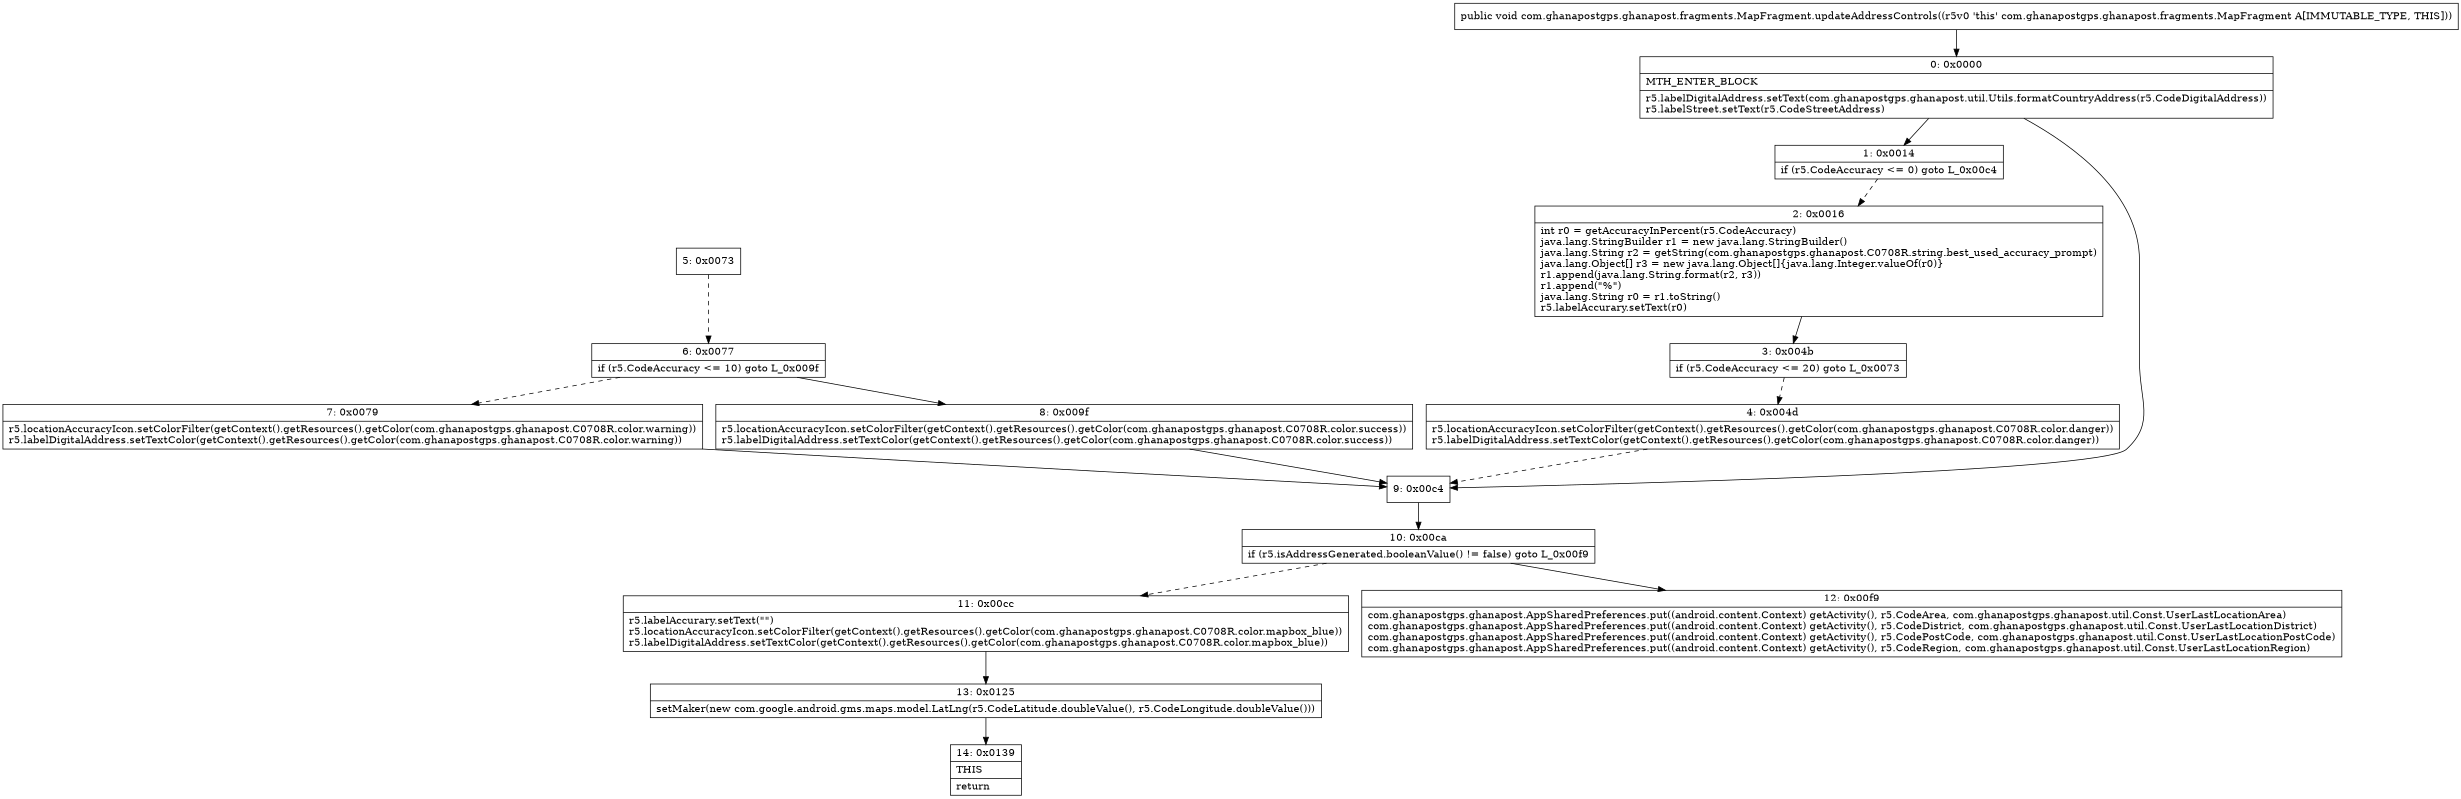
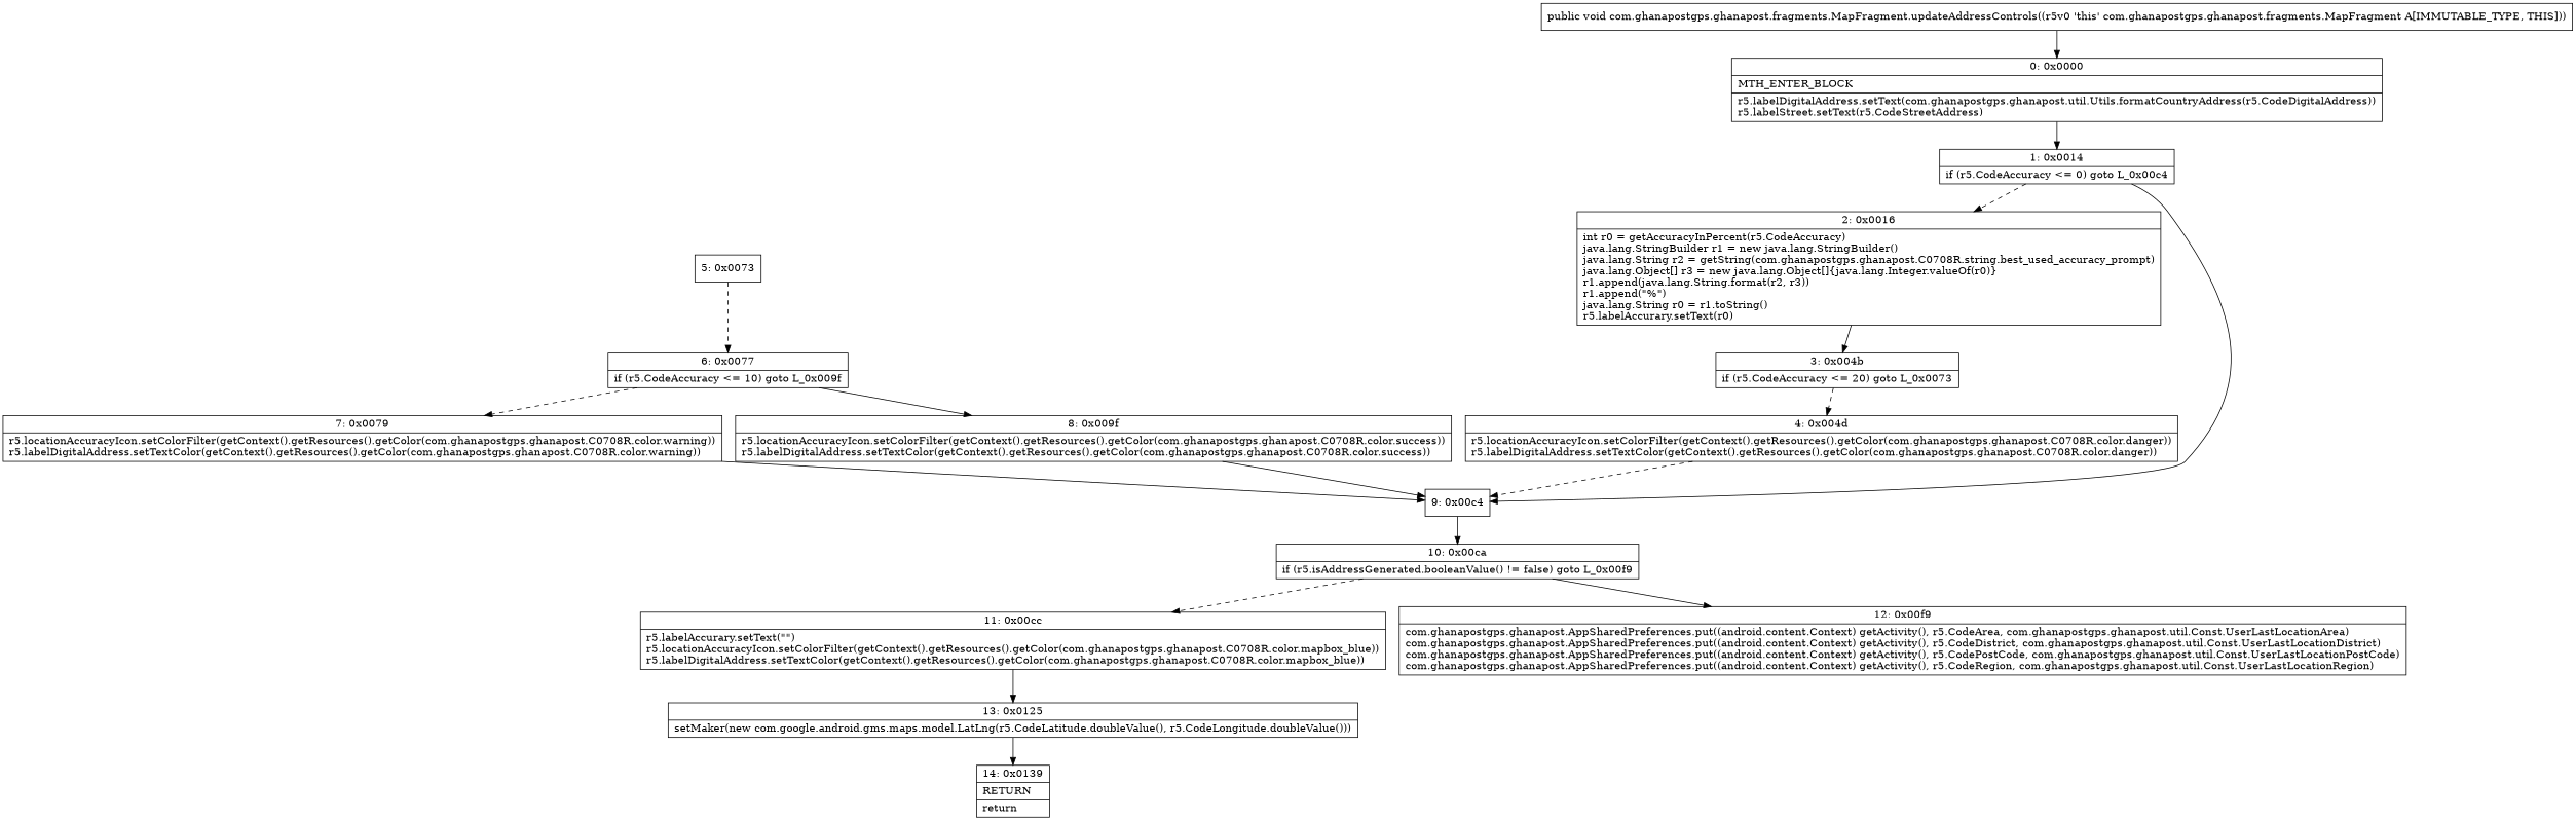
  digraph {
    node [shape=record]
    n1 [label="{0\:\ 0x0000|MTH_ENTER_BLOCK\l|r5.labelDigitalAddress.setText(com.ghanapostgps.ghanapost.util.Utils.formatCountryAddress(r5.CodeDigitalAddress))\lr5.labelStreet.setText(r5.CodeStreetAddress)\l}"]
    n2 [label="{1\:\ 0x0014|if (r5.CodeAccuracy \<= 0) goto L_0x00c4\l}"]
    n3 [label="{2\:\ 0x0016|int r0 = getAccuracyInPercent(r5.CodeAccuracy)\ljava.lang.StringBuilder r1 = new java.lang.StringBuilder()\ljava.lang.String r2 = getString(com.ghanapostgps.ghanapost.C0708R.string.best_used_accuracy_prompt)\ljava.lang.Object[] r3 = new java.lang.Object[]\{java.lang.Integer.valueOf(r0)\}\lr1.append(java.lang.String.format(r2, r3))\lr1.append(\"%\")\ljava.lang.String r0 = r1.toString()\lr5.labelAccurary.setText(r0)\l}"]
    n4 [label="{9\:\ 0x00c4}"]
    n5 [label="{3\:\ 0x004b|if (r5.CodeAccuracy \<= 20) goto L_0x0073\l}"]
    n6 [label="{10\:\ 0x00ca|if (r5.isAddressGenerated.booleanValue() != false) goto L_0x00f9\l}"]
    n7 [label="{4\:\ 0x004d|r5.locationAccuracyIcon.setColorFilter(getContext().getResources().getColor(com.ghanapostgps.ghanapost.C0708R.color.danger))\lr5.labelDigitalAddress.setTextColor(getContext().getResources().getColor(com.ghanapostgps.ghanapost.C0708R.color.danger))\l}"]
    n8 [label="{5\:\ 0x0073}"]
    n9 [label="{6\:\ 0x0077|if (r5.CodeAccuracy \<= 10) goto L_0x009f\l}"]
    n10 [label="{7\:\ 0x0079|r5.locationAccuracyIcon.setColorFilter(getContext().getResources().getColor(com.ghanapostgps.ghanapost.C0708R.color.warning))\lr5.labelDigitalAddress.setTextColor(getContext().getResources().getColor(com.ghanapostgps.ghanapost.C0708R.color.warning))\l}"]
    n11 [label="{8\:\ 0x009f|r5.locationAccuracyIcon.setColorFilter(getContext().getResources().getColor(com.ghanapostgps.ghanapost.C0708R.color.success))\lr5.labelDigitalAddress.setTextColor(getContext().getResources().getColor(com.ghanapostgps.ghanapost.C0708R.color.success))\l}"]
    n12 [label="{11\:\ 0x00cc|r5.labelAccurary.setText(\"\")\lr5.locationAccuracyIcon.setColorFilter(getContext().getResources().getColor(com.ghanapostgps.ghanapost.C0708R.color.mapbox_blue))\lr5.labelDigitalAddress.setTextColor(getContext().getResources().getColor(com.ghanapostgps.ghanapost.C0708R.color.mapbox_blue))\l}"]
    n13 [label="{12\:\ 0x00f9|com.ghanapostgps.ghanapost.AppSharedPreferences.put((android.content.Context) getActivity(), r5.CodeArea, com.ghanapostgps.ghanapost.util.Const.UserLastLocationArea)\lcom.ghanapostgps.ghanapost.AppSharedPreferences.put((android.content.Context) getActivity(), r5.CodeDistrict, com.ghanapostgps.ghanapost.util.Const.UserLastLocationDistrict)\lcom.ghanapostgps.ghanapost.AppSharedPreferences.put((android.content.Context) getActivity(), r5.CodePostCode, com.ghanapostgps.ghanapost.util.Const.UserLastLocationPostCode)\lcom.ghanapostgps.ghanapost.AppSharedPreferences.put((android.content.Context) getActivity(), r5.CodeRegion, com.ghanapostgps.ghanapost.util.Const.UserLastLocationRegion)\l}"]
    n14 [label="{13\:\ 0x0125|setMaker(new com.google.android.gms.maps.model.LatLng(r5.CodeLatitude.doubleValue(), r5.CodeLongitude.doubleValue()))\l}"]
-   n15 [label="{14\:\ 0x0139|THIS\l|return\l}"]
+   n15 [label="{14\:\ 0x0139|RETURN\l|return\l}"]
    n16 [label="{public void com.ghanapostgps.ghanapost.fragments.MapFragment.updateAddressControls((r5v0 'this' com.ghanapostgps.ghanapost.fragments.MapFragment A[IMMUTABLE_TYPE, THIS])) }"]
    n1 -> n2
    n2 -> n3 [style=dashed]
-   n1 -> n4
+   n2 -> n4
    n3 -> n5
    n4 -> n6
    n5 -> n7 [style=dashed]
    n6 -> n12 [style=dashed]
    n6 -> n13
    n7 -> n4 [style=dashed]
    n8 -> n9 [style=dashed]
    n9 -> n10 [style=dashed]
    n9 -> n11
    n10 -> n4
    n11 -> n4
    n12 -> n14
    n14 -> n15
    n16 -> n1
  }
